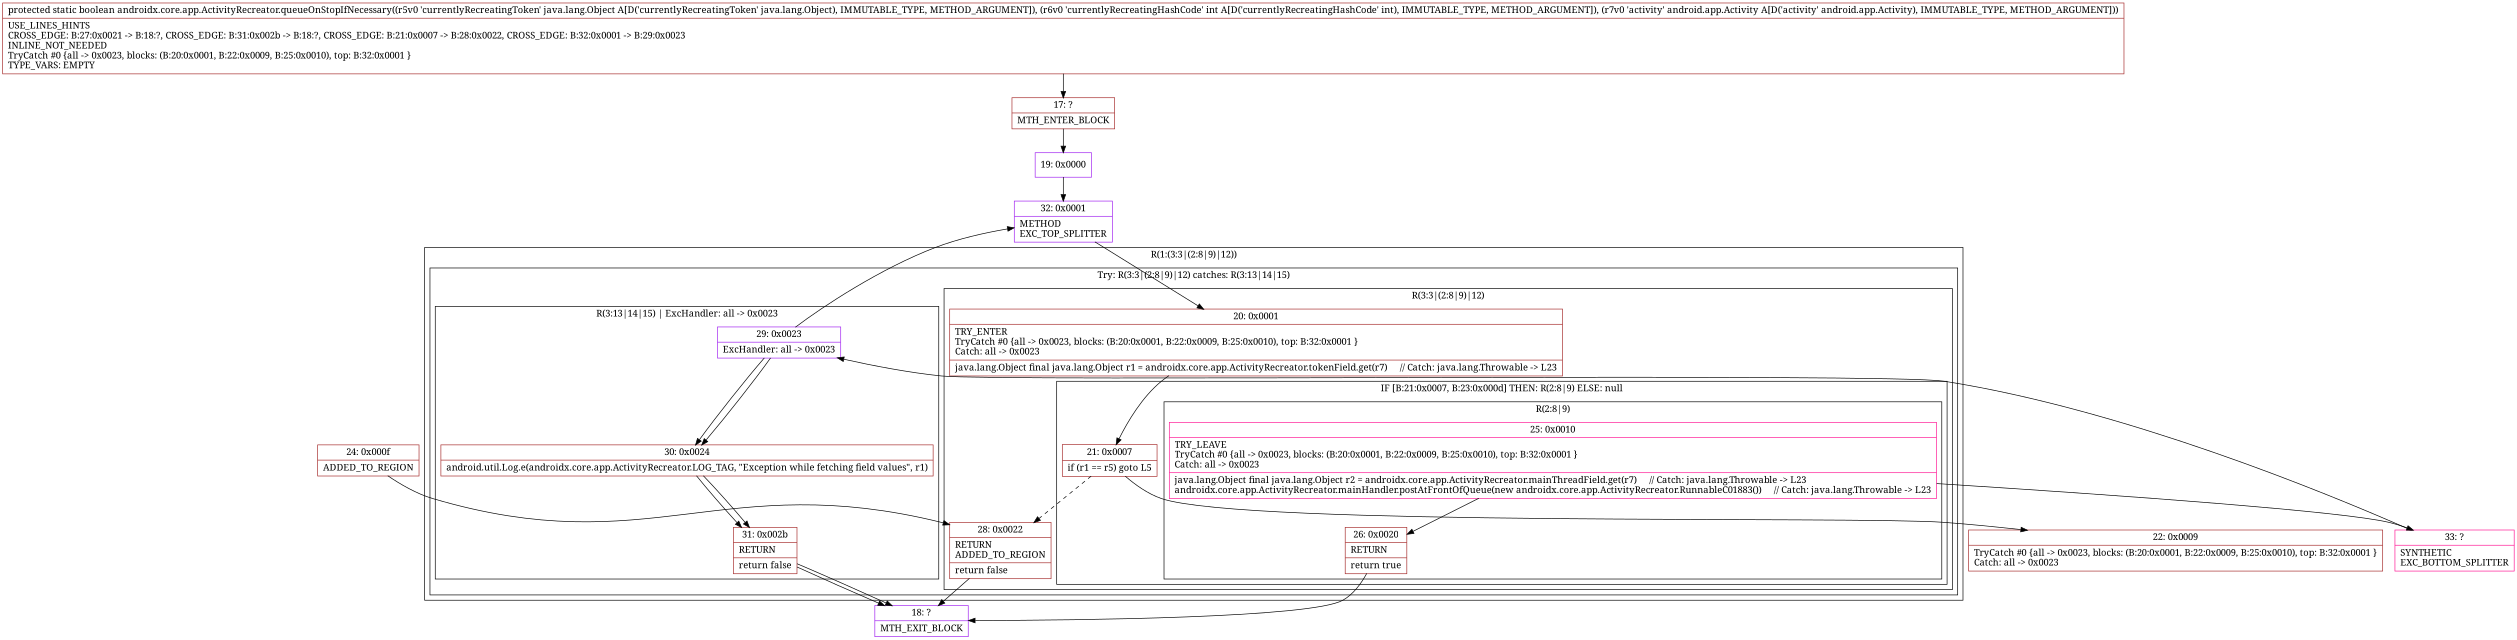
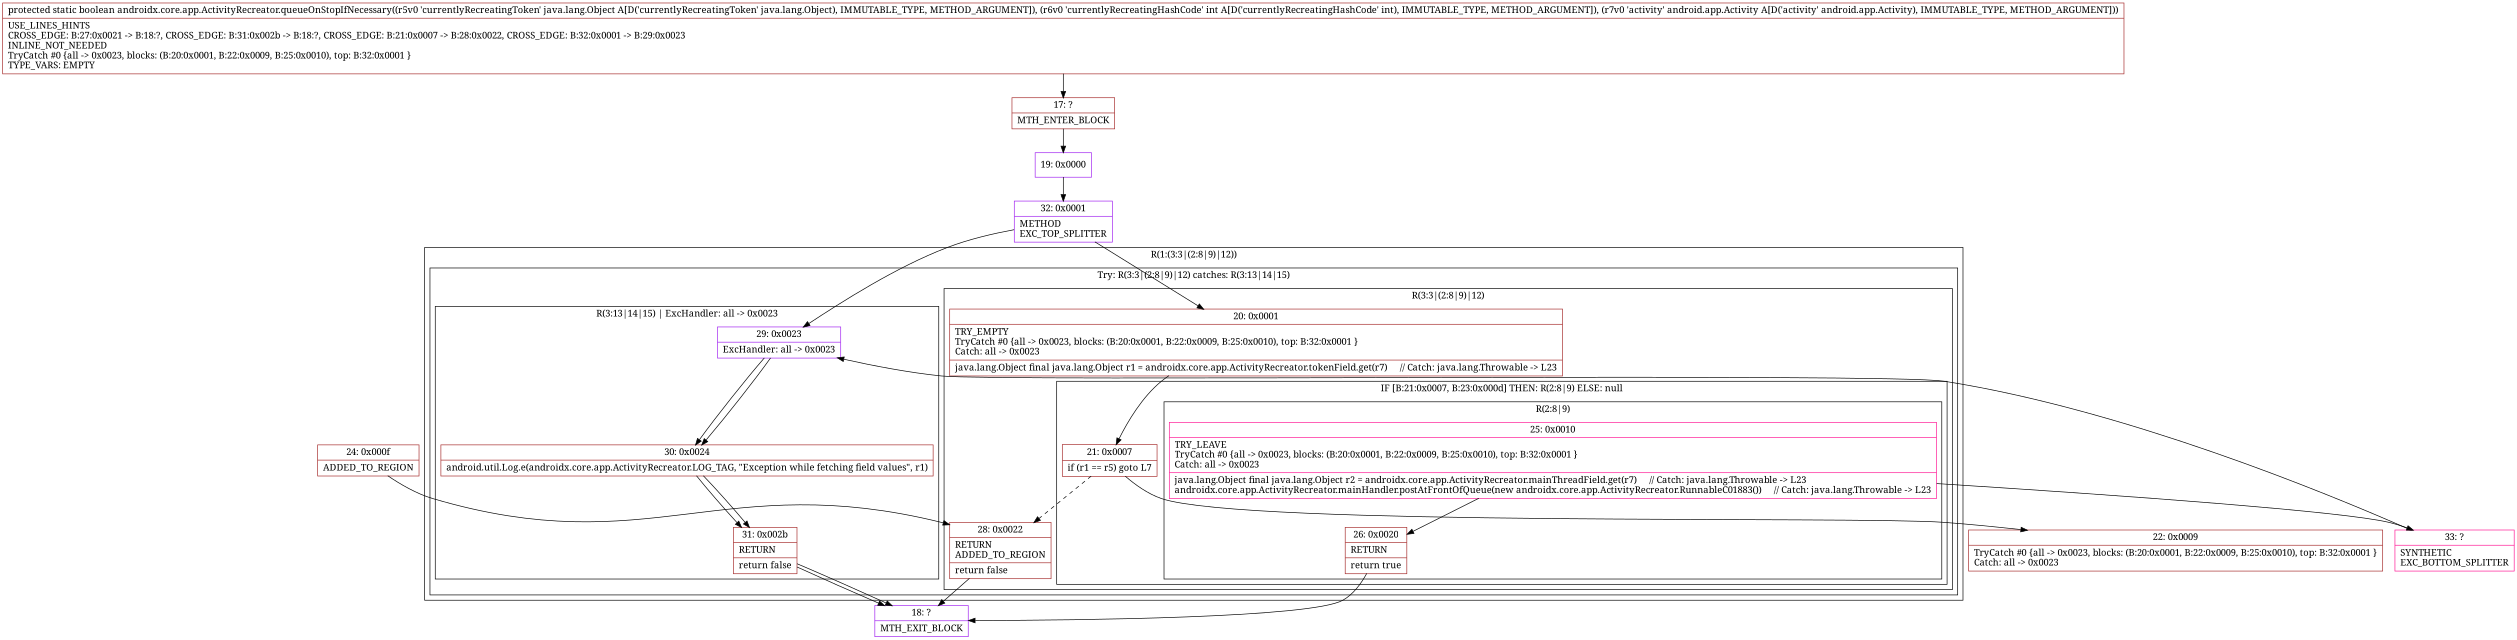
  digraph {
    fontname="Noto Serif"
    node [color=brown fontname="Noto Serif" shape=record]
    edge [fontname="Noto Serif"]
    n1 [color=deeppink label="{25\:\ 0x0010|TRY_LEAVE\lTryCatch #0 \{all \-\> 0x0023, blocks: (B:20:0x0001, B:22:0x0009, B:25:0x0010), top: B:32:0x0001 \}\lCatch: all \-\> 0x0023\l|java.lang.Object final java.lang.Object r2 = androidx.core.app.ActivityRecreator.mainThreadField.get(r7)     \/\/ Catch: java.lang.Throwable \-\> L23\landroidx.core.app.ActivityRecreator.mainHandler.postAtFrontOfQueue(new androidx.core.app.ActivityRecreator.RunnableC01883())     \/\/ Catch: java.lang.Throwable \-\> L23\l}"]
    n2 [label="{26\:\ 0x0020|RETURN\l|return true\l}"]
-   n3 [label="{21\:\ 0x0007|if (r1 == r5) goto L5\l}"]
-   n4 [label="{20\:\ 0x0001|TRY_ENTER\lTryCatch #0 \{all \-\> 0x0023, blocks: (B:20:0x0001, B:22:0x0009, B:25:0x0010), top: B:32:0x0001 \}\lCatch: all \-\> 0x0023\l|java.lang.Object final java.lang.Object r1 = androidx.core.app.ActivityRecreator.tokenField.get(r7)     \/\/ Catch: java.lang.Throwable \-\> L23\l}"]
+   n3 [label="{21\:\ 0x0007|if (r1 == r5) goto L7\l}"]
+   n4 [label="{20\:\ 0x0001|TRY_EMPTY\lTryCatch #0 \{all \-\> 0x0023, blocks: (B:20:0x0001, B:22:0x0009, B:25:0x0010), top: B:32:0x0001 \}\lCatch: all \-\> 0x0023\l|java.lang.Object final java.lang.Object r1 = androidx.core.app.ActivityRecreator.tokenField.get(r7)     \/\/ Catch: java.lang.Throwable \-\> L23\l}"]
    n5 [label="{28\:\ 0x0022|RETURN\lADDED_TO_REGION\l|return false\l}"]
    n6 [color=purple label="{29\:\ 0x0023|ExcHandler: all \-\> 0x0023\l}"]
    n7 [label="{30\:\ 0x0024|android.util.Log.e(androidx.core.app.ActivityRecreator.LOG_TAG, \"Exception while fetching field values\", r1)\l}"]
    n8 [label="{31\:\ 0x002b|RETURN\l|return false\l}"]
    n9 [color=deeppink label="{33\:\ ?|SYNTHETIC\lEXC_BOTTOM_SPLITTER\l}"]
    n10 [color=purple label="{18\:\ ?|MTH_EXIT_BLOCK\l}"]
    n11 [label="{22\:\ 0x0009|TryCatch #0 \{all \-\> 0x0023, blocks: (B:20:0x0001, B:22:0x0009, B:25:0x0010), top: B:32:0x0001 \}\lCatch: all \-\> 0x0023\l}"]
    n12 [label="{24\:\ 0x000f|ADDED_TO_REGION\l}"]
    n13 [label="{17\:\ ?|MTH_ENTER_BLOCK\l}"]
    n14 [color=purple label="{19\:\ 0x0000}"]
    n15 [color=purple label="{32\:\ 0x0001|METHOD\lEXC_TOP_SPLITTER\l}"]
    n16 [label="{protected static boolean androidx.core.app.ActivityRecreator.queueOnStopIfNecessary((r5v0 'currentlyRecreatingToken' java.lang.Object A[D('currentlyRecreatingToken' java.lang.Object), IMMUTABLE_TYPE, METHOD_ARGUMENT]), (r6v0 'currentlyRecreatingHashCode' int A[D('currentlyRecreatingHashCode' int), IMMUTABLE_TYPE, METHOD_ARGUMENT]), (r7v0 'activity' android.app.Activity A[D('activity' android.app.Activity), IMMUTABLE_TYPE, METHOD_ARGUMENT]))  | USE_LINES_HINTS\lCROSS_EDGE: B:27:0x0021 \-\> B:18:?, CROSS_EDGE: B:31:0x002b \-\> B:18:?, CROSS_EDGE: B:21:0x0007 \-\> B:28:0x0022, CROSS_EDGE: B:32:0x0001 \-\> B:29:0x0023\lINLINE_NOT_NEEDED\lTryCatch #0 \{all \-\> 0x0023, blocks: (B:20:0x0001, B:22:0x0009, B:25:0x0010), top: B:32:0x0001 \}\lTYPE_VARS: EMPTY\l}"]
    subgraph cluster_1 {
      label="R(1:(3:3|(2:8|9)|12))"
      subgraph cluster_2 {
        label="Try: R(3:3|(2:8|9)|12) catches: R(3:13|14|15)"
        subgraph cluster_3 {
          label="R(3:3|(2:8|9)|12)"
          n4
          n5
          subgraph cluster_4 {
            label="IF [B:21:0x0007, B:23:0x000d] THEN: R(2:8|9) ELSE: null"
            n3
            subgraph cluster_5 {
              label="R(2:8|9)"
              n1
              n2
            }
          }
        }
        subgraph cluster_6 {
          label="R(3:13|14|15) | ExcHandler: all \-\> 0x0023\l"
          n6
          n7
          n8
        }
      }
    }
    subgraph cluster_7 {
      label="R(3:13|14|15) | ExcHandler: all \-\> 0x0023\l"
    }
    n1 -> n2
    n1 -> n9
    n2 -> n10
    n3 -> n5 [style=dashed]
    n3 -> n11
    n4 -> n3
    n5 -> n10
    n6 -> n7
    n6 -> n7
    n7 -> n8
    n7 -> n8
    n8 -> n10
    n8 -> n10
    n9 -> n6
    n12 -> n5
    n13 -> n14
    n14 -> n15
    n15 -> n4
-   n6 -> n15
+   n15 -> n6
    n16 -> n13
  }
